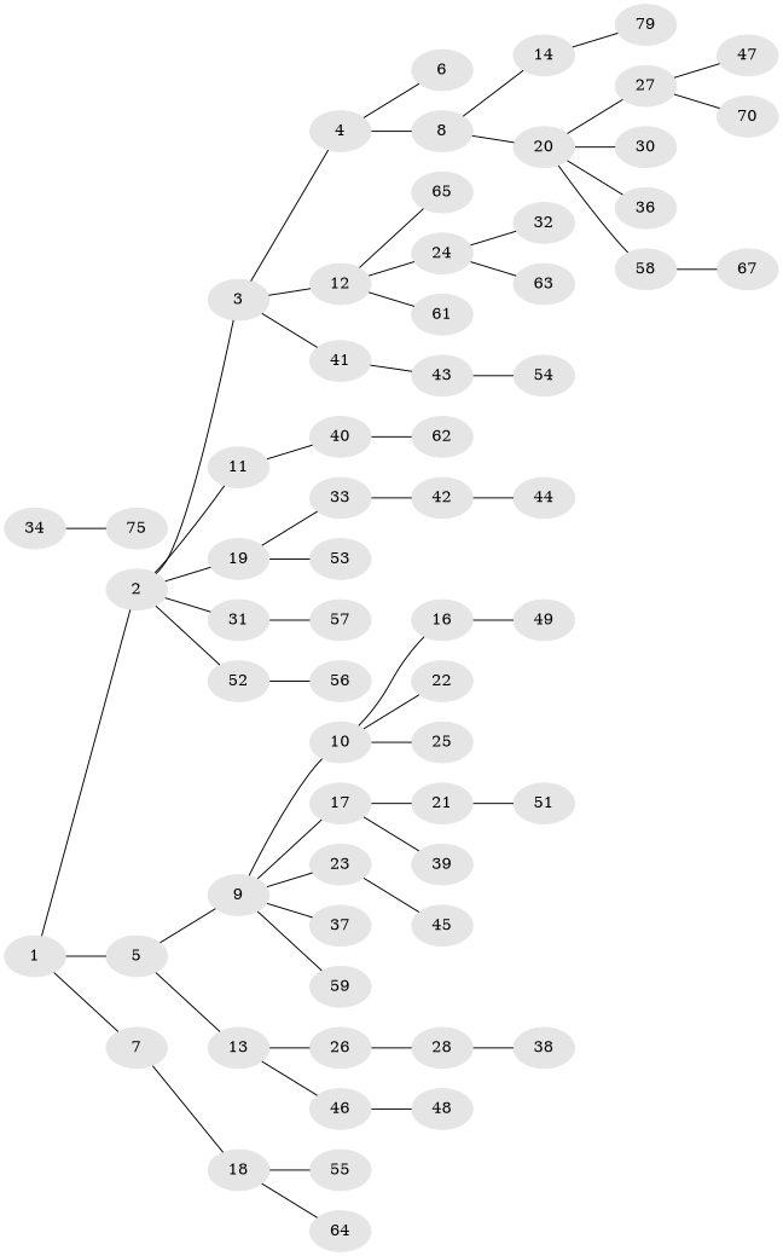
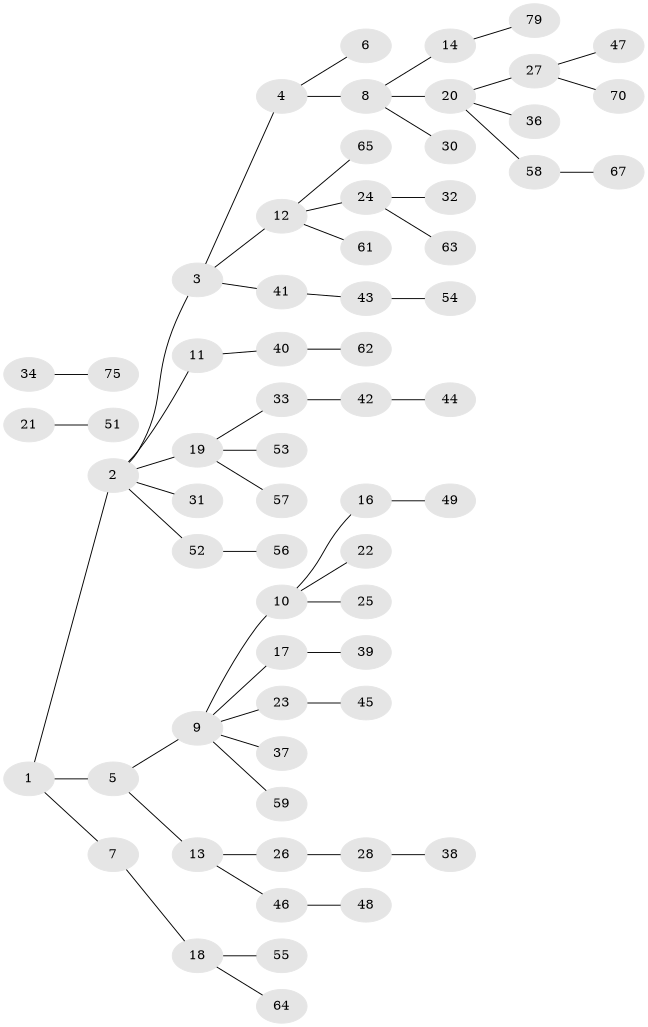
  graph {
    rankdir=LR
    node [color=gray90 style=filled]
    1
    2
    5
    7
    3
    11
    19
    31
    52
    9
    13
    18
    4
    12
    41
    40
    33
    53
    57
    56
    6
    8
    n23 [label=65]
    24
    61
    43
    14
    20
    10
    17
    23
    37
    59
    26
    46
    55
    64
    n38 [label=79]
    27
    30
    36
    58
    16
    22
    25
    21
    39
    45
    49
    62
    32
    63
    28
    48
    51
    42
    47
    n58 [label=70]
    n59 [label=67]
    n60 [label=75]
    34
    38
    44
    54
    1 -- 2
    1 -- 5
    1 -- 7
    2 -- 3
    2 -- 11
    2 -- 19
    2 -- 31
    2 -- 52
    5 -- 9
    5 -- 13
    7 -- 18
    3 -- 4
    3 -- 12
    3 -- 41
    11 -- 40
    19 -- 33
    19 -- 53
-   31 -- 57
+   19 -- 57
    52 -- 56
    9 -- 10
    9 -- 17
    9 -- 23
    9 -- 37
    9 -- 59
    13 -- 26
    13 -- 46
    18 -- 55
    18 -- 64
    4 -- 6
    4 -- 8
    12 -- n23
    12 -- 24
    12 -- 61
    41 -- 43
    40 -- 62
    33 -- 42
    8 -- 14
    8 -- 20
    24 -- 32
    24 -- 63
    43 -- 54
    14 -- n38
    20 -- 27
-   20 -- 30
+   8 -- 30
    20 -- 36
    20 -- 58
    10 -- 16
    10 -- 22
    10 -- 25
-   17 -- 21
    17 -- 39
    23 -- 45
    26 -- 28
    46 -- 48
    27 -- 47
    27 -- n58
    58 -- n59
    16 -- 49
    21 -- 51
    28 -- 38
    42 -- 44
    34 -- n60
  }
